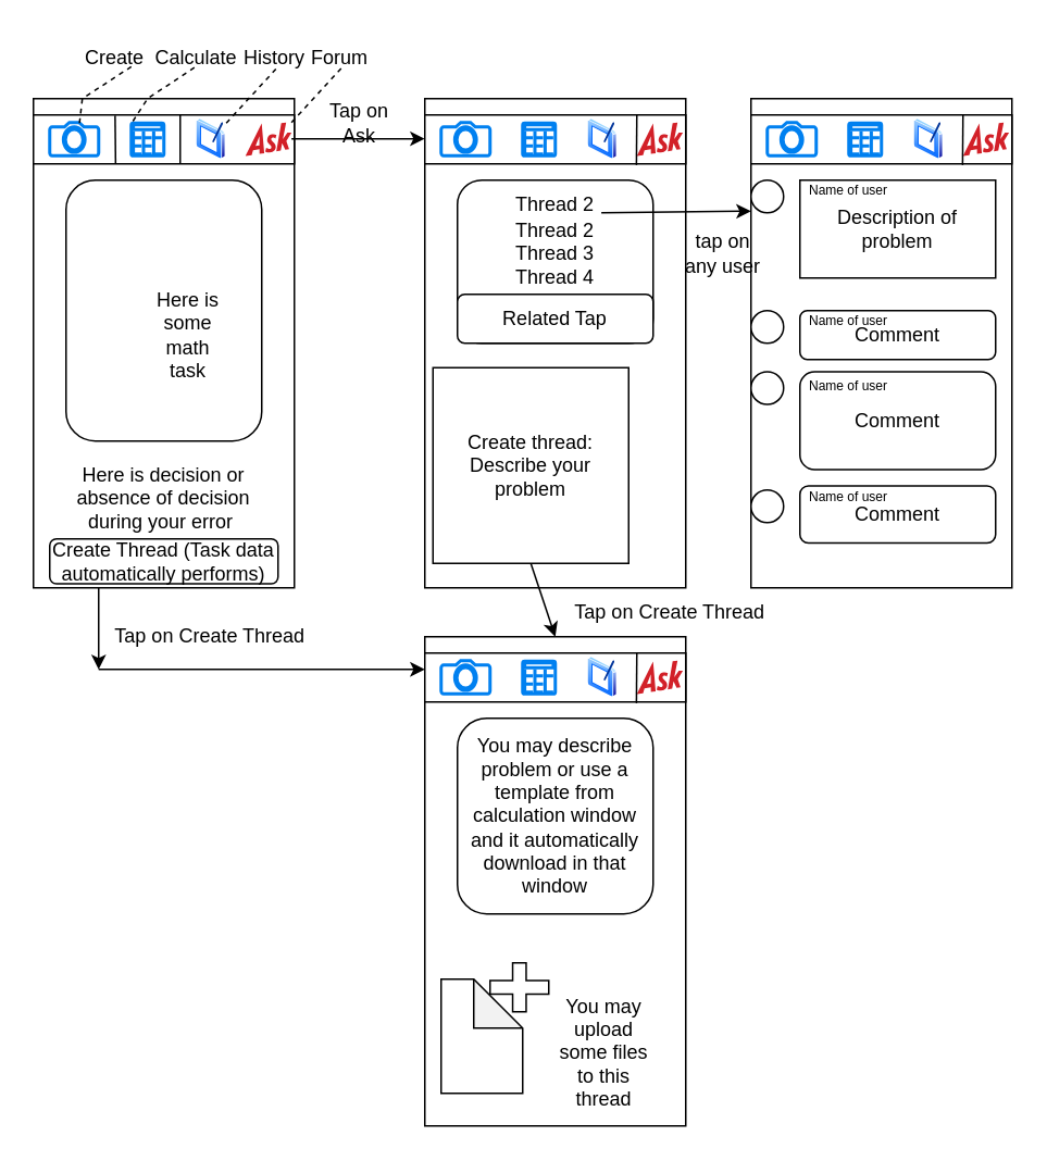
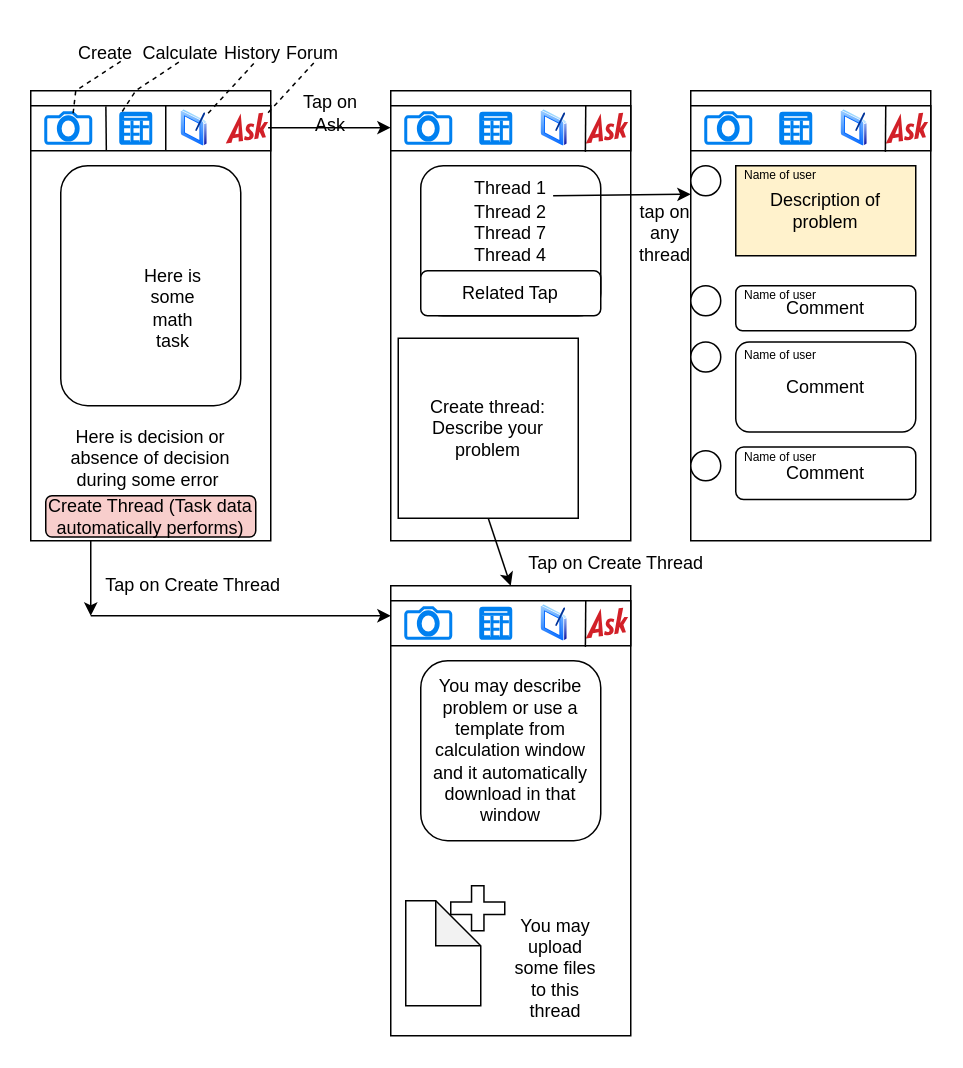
  <mxCell id="0" />
  <mxCell id="1" parent="0" />
  <mxCell id="2" value="" style="rounded=0;whiteSpace=wrap;html=1;" vertex="1" parent="1"><mxGeometry x="20" y="60" width="160" height="300" as="geometry" /></mxCell>
  <mxCell id="3" value="" style="rounded=1;whiteSpace=wrap;html=1;" vertex="1" parent="1"><mxGeometry x="40" y="110" width="120" height="160" as="geometry" /></mxCell>
  <mxCell id="4" value="" style="rounded=0;whiteSpace=wrap;html=1;" vertex="1" parent="1"><mxGeometry x="20" y="70" width="160" height="30" as="geometry" /></mxCell>
  <mxCell id="5" value="" style="html=1;verticalLabelPosition=bottom;align=center;labelBackgroundColor=#ffffff;verticalAlign=top;strokeWidth=2;strokeColor=#0080F0;shadow=0;dashed=0;shape=mxgraph.ios7.icons.camera;" vertex="1" parent="1"><mxGeometry x="30" y="74.6" width="30" height="20.4" as="geometry" /></mxCell>
  <mxCell id="6" value="" style="html=1;verticalLabelPosition=bottom;align=center;labelBackgroundColor=#ffffff;verticalAlign=top;strokeWidth=2;strokeColor=#0080F0;shadow=0;dashed=0;shape=mxgraph.ios7.icons.calculator;" vertex="1" parent="1"><mxGeometry x="80" y="75" width="20" height="20" as="geometry" /></mxCell>
  <mxCell id="7" value="" style="image;aspect=fixed;perimeter=ellipsePerimeter;html=1;align=center;shadow=0;dashed=0;spacingTop=3;image=img/lib/active_directory/tablet_pc.svg;" vertex="1" parent="1"><mxGeometry x="120" y="72.5" width="18.25" height="25" as="geometry" /></mxCell>
  <mxCell id="8" value="" style="dashed=0;outlineConnect=0;html=1;align=center;labelPosition=center;verticalLabelPosition=bottom;verticalAlign=top;shape=mxgraph.weblogos.ask;fillColor=#D22028;strokeColor=none" vertex="1" parent="1"><mxGeometry x="150" y="74.6" width="28.25" height="20.6" as="geometry" /></mxCell>
  <mxCell id="9" value="Here is some&lt;div&gt;math&lt;/div&gt;&lt;div&gt;task&lt;/div&gt;" style="text;html=1;align=center;verticalAlign=middle;whiteSpace=wrap;rounded=0;" vertex="1" parent="1"><mxGeometry x="85" y="150" width="60" height="110" as="geometry" /></mxCell>
- <mxCell id="10" value="Here is decision or absence of decision during your error&amp;nbsp;" style="text;html=1;align=center;verticalAlign=middle;whiteSpace=wrap;rounded=0;" vertex="1" parent="1"><mxGeometry x="40" y="280" width="120" height="50" as="geometry" /></mxCell>
+ <mxCell id="10" value="Here is decision or absence of decision during some error&amp;nbsp;" style="text;html=1;align=center;verticalAlign=middle;whiteSpace=wrap;rounded=0;" vertex="1" parent="1"><mxGeometry x="40" y="280" width="120" height="50" as="geometry" /></mxCell>
  <mxCell id="11" value="" style="endArrow=none;dashed=1;html=1;rounded=0;" edge="1" parent="1"><mxGeometry width="50" height="50" relative="1" as="geometry"><mxPoint x="178.25" y="74.6" as="sourcePoint" /><mxPoint x="210" y="40" as="targetPoint" /></mxGeometry></mxCell>
  <mxCell id="12" value="" style="endArrow=none;dashed=1;html=1;rounded=0;" edge="1" parent="1"><mxGeometry width="50" height="50" relative="1" as="geometry"><mxPoint x="138.25" y="75" as="sourcePoint" /><mxPoint x="170" y="40.4" as="targetPoint" /></mxGeometry></mxCell>
  <mxCell id="13" value="" style="endArrow=none;dashed=1;html=1;rounded=0;exitX=0.051;exitY=-0.059;exitDx=0;exitDy=0;exitPerimeter=0;" edge="1" parent="1" source="6"><mxGeometry width="50" height="50" relative="1" as="geometry"><mxPoint x="98.25" y="74.6" as="sourcePoint" /><mxPoint x="120" y="40" as="targetPoint" /><Array as="points"><mxPoint x="90" y="60" /></Array></mxGeometry></mxCell>
  <mxCell id="14" value="" style="endArrow=none;dashed=1;html=1;rounded=0;" edge="1" parent="1"><mxGeometry width="50" height="50" relative="1" as="geometry"><mxPoint x="48.25" y="75" as="sourcePoint" /><mxPoint x="80" y="40.4" as="targetPoint" /><Array as="points"><mxPoint x="50" y="60" /></Array></mxGeometry></mxCell>
  <mxCell id="15" value="Create" style="text;html=1;align=center;verticalAlign=middle;whiteSpace=wrap;rounded=0;" vertex="1" parent="1"><mxGeometry x="40" y="20" width="60" height="30" as="geometry" /></mxCell>
  <mxCell id="16" value="Calculate" style="text;html=1;align=center;verticalAlign=middle;whiteSpace=wrap;rounded=0;" vertex="1" parent="1"><mxGeometry x="90" y="20" width="60" height="30" as="geometry" /></mxCell>
  <mxCell id="17" value="History" style="text;html=1;align=center;verticalAlign=middle;whiteSpace=wrap;rounded=0;" vertex="1" parent="1"><mxGeometry x="138.25" y="20" width="60" height="30" as="geometry" /></mxCell>
  <mxCell id="18" value="Forum" style="text;html=1;align=center;verticalAlign=middle;whiteSpace=wrap;rounded=0;" vertex="1" parent="1"><mxGeometry x="178.25" y="20" width="60" height="30" as="geometry" /></mxCell>
  <mxCell id="19" value="" style="endArrow=classic;html=1;rounded=0;" edge="1" parent="1"><mxGeometry width="50" height="50" relative="1" as="geometry"><mxPoint x="178.25" y="84.6" as="sourcePoint" /><mxPoint x="260" y="84.6" as="targetPoint" /></mxGeometry></mxCell>
  <mxCell id="20" value="" style="rounded=0;whiteSpace=wrap;html=1;" vertex="1" parent="1"><mxGeometry x="260" y="60" width="160" height="300" as="geometry" /></mxCell>
  <mxCell id="21" value="" style="rounded=1;whiteSpace=wrap;html=1;" vertex="1" parent="1"><mxGeometry x="280" y="110" width="120" height="100" as="geometry" /></mxCell>
  <mxCell id="22" value="" style="rounded=0;whiteSpace=wrap;html=1;" vertex="1" parent="1"><mxGeometry x="260" y="70" width="160" height="30" as="geometry" /></mxCell>
  <mxCell id="23" value="" style="html=1;verticalLabelPosition=bottom;align=center;labelBackgroundColor=#ffffff;verticalAlign=top;strokeWidth=2;strokeColor=#0080F0;shadow=0;dashed=0;shape=mxgraph.ios7.icons.camera;" vertex="1" parent="1"><mxGeometry x="270" y="74.6" width="30" height="20.4" as="geometry" /></mxCell>
  <mxCell id="24" value="" style="html=1;verticalLabelPosition=bottom;align=center;labelBackgroundColor=#ffffff;verticalAlign=top;strokeWidth=2;strokeColor=#0080F0;shadow=0;dashed=0;shape=mxgraph.ios7.icons.calculator;" vertex="1" parent="1"><mxGeometry x="320" y="75" width="20" height="20" as="geometry" /></mxCell>
  <mxCell id="25" value="" style="image;aspect=fixed;perimeter=ellipsePerimeter;html=1;align=center;shadow=0;dashed=0;spacingTop=3;image=img/lib/active_directory/tablet_pc.svg;" vertex="1" parent="1"><mxGeometry x="360" y="72.5" width="18.25" height="25" as="geometry" /></mxCell>
  <mxCell id="26" value="" style="dashed=0;outlineConnect=0;html=1;align=center;labelPosition=center;verticalLabelPosition=bottom;verticalAlign=top;shape=mxgraph.weblogos.ask;fillColor=#D22028;strokeColor=none" vertex="1" parent="1"><mxGeometry x="390" y="74.6" width="28.25" height="20.6" as="geometry" /></mxCell>
- <mxCell id="27" value="Thread 2" style="text;html=1;align=center;verticalAlign=middle;whiteSpace=wrap;rounded=0;" vertex="1" parent="1"><mxGeometry x="310" y="110" width="60" height="30" as="geometry" /></mxCell>
- <mxCell id="28" value="Thread 2&lt;div&gt;Thread 3&lt;/div&gt;&lt;div&gt;Thread 4&lt;/div&gt;" style="text;html=1;align=center;verticalAlign=middle;whiteSpace=wrap;rounded=0;" vertex="1" parent="1"><mxGeometry x="310" y="140" width="60" height="30" as="geometry" /></mxCell>
+ <mxCell id="27" value="Thread 1" style="text;html=1;align=center;verticalAlign=middle;whiteSpace=wrap;rounded=0;" vertex="1" parent="1"><mxGeometry x="310" y="110" width="60" height="30" as="geometry" /></mxCell>
+ <mxCell id="28" value="Thread 2&lt;div&gt;Thread 7&lt;/div&gt;&lt;div&gt;Thread 4&lt;/div&gt;" style="text;html=1;align=center;verticalAlign=middle;whiteSpace=wrap;rounded=0;" vertex="1" parent="1"><mxGeometry x="310" y="140" width="60" height="30" as="geometry" /></mxCell>
  <mxCell id="29" value="Related Tap" style="rounded=1;whiteSpace=wrap;html=1;" vertex="1" parent="1"><mxGeometry x="280" y="180" width="120" height="30" as="geometry" /></mxCell>
  <mxCell id="30" value="Create thread:&lt;div&gt;Describe your problem&lt;/div&gt;" style="rounded=0;whiteSpace=wrap;html=1;" vertex="1" parent="1"><mxGeometry x="265" y="225" width="120" height="120" as="geometry" /></mxCell>
  <mxCell id="31" value="Tap on Ask" style="text;html=1;align=center;verticalAlign=middle;whiteSpace=wrap;rounded=0;" vertex="1" parent="1"><mxGeometry x="190" y="60" width="60" height="30" as="geometry" /></mxCell>
  <mxCell id="32" value="" style="endArrow=none;html=1;rounded=0;entryX=0.313;entryY=0.014;entryDx=0;entryDy=0;entryPerimeter=0;exitX=0.315;exitY=0.998;exitDx=0;exitDy=0;exitPerimeter=0;" edge="1" parent="1" source="4" target="4"><mxGeometry width="50" height="50" relative="1" as="geometry"><mxPoint x="120" y="170" as="sourcePoint" /><mxPoint x="170" y="120" as="targetPoint" /></mxGeometry></mxCell>
  <mxCell id="33" value="" style="endArrow=none;html=1;rounded=0;entryX=0.313;entryY=0.014;entryDx=0;entryDy=0;entryPerimeter=0;exitX=0.315;exitY=0.998;exitDx=0;exitDy=0;exitPerimeter=0;" edge="1" parent="1"><mxGeometry width="50" height="50" relative="1" as="geometry"><mxPoint x="110" y="100" as="sourcePoint" /><mxPoint x="110" y="70" as="targetPoint" /></mxGeometry></mxCell>
  <mxCell id="34" value="" style="endArrow=none;html=1;rounded=0;exitX=0.811;exitY=1.025;exitDx=0;exitDy=0;exitPerimeter=0;" edge="1" parent="1" source="22"><mxGeometry width="50" height="50" relative="1" as="geometry"><mxPoint x="360" y="130" as="sourcePoint" /><mxPoint x="390" y="70" as="targetPoint" /></mxGeometry></mxCell>
  <mxCell id="35" value="" style="endArrow=classic;html=1;rounded=0;entryX=0;entryY=0.23;entryDx=0;entryDy=0;entryPerimeter=0;" edge="1" parent="1" target="36"><mxGeometry width="50" height="50" relative="1" as="geometry"><mxPoint x="368.25" y="130" as="sourcePoint" /><mxPoint x="418.25" y="80" as="targetPoint" /></mxGeometry></mxCell>
  <mxCell id="36" value="" style="rounded=0;whiteSpace=wrap;html=1;" vertex="1" parent="1"><mxGeometry x="460" y="60" width="160" height="300" as="geometry" /></mxCell>
  <mxCell id="37" value="" style="rounded=0;whiteSpace=wrap;html=1;" vertex="1" parent="1"><mxGeometry x="460" y="70" width="160" height="30" as="geometry" /></mxCell>
  <mxCell id="38" value="" style="html=1;verticalLabelPosition=bottom;align=center;labelBackgroundColor=#ffffff;verticalAlign=top;strokeWidth=2;strokeColor=#0080F0;shadow=0;dashed=0;shape=mxgraph.ios7.icons.camera;" vertex="1" parent="1"><mxGeometry x="470" y="74.6" width="30" height="20.4" as="geometry" /></mxCell>
  <mxCell id="39" value="" style="html=1;verticalLabelPosition=bottom;align=center;labelBackgroundColor=#ffffff;verticalAlign=top;strokeWidth=2;strokeColor=#0080F0;shadow=0;dashed=0;shape=mxgraph.ios7.icons.calculator;" vertex="1" parent="1"><mxGeometry x="520" y="75" width="20" height="20" as="geometry" /></mxCell>
  <mxCell id="40" value="" style="image;aspect=fixed;perimeter=ellipsePerimeter;html=1;align=center;shadow=0;dashed=0;spacingTop=3;image=img/lib/active_directory/tablet_pc.svg;" vertex="1" parent="1"><mxGeometry x="560" y="72.5" width="18.25" height="25" as="geometry" /></mxCell>
  <mxCell id="41" value="" style="dashed=0;outlineConnect=0;html=1;align=center;labelPosition=center;verticalLabelPosition=bottom;verticalAlign=top;shape=mxgraph.weblogos.ask;fillColor=#D22028;strokeColor=none" vertex="1" parent="1"><mxGeometry x="590" y="74.6" width="28.25" height="20.6" as="geometry" /></mxCell>
  <mxCell id="42" value="" style="endArrow=none;html=1;rounded=0;exitX=0.811;exitY=1.025;exitDx=0;exitDy=0;exitPerimeter=0;" edge="1" parent="1" source="37"><mxGeometry width="50" height="50" relative="1" as="geometry"><mxPoint x="560" y="130" as="sourcePoint" /><mxPoint x="590" y="70" as="targetPoint" /></mxGeometry></mxCell>
- <mxCell id="43" value="Description of problem" style="rounded=0;whiteSpace=wrap;html=1;" vertex="1" parent="1"><mxGeometry x="490" y="110" width="120" height="60" as="geometry" /></mxCell>
+ <mxCell id="43" value="Description of problem" style="rounded=0;whiteSpace=wrap;html=1;fillColor=#fff2cc;" vertex="1" parent="1"><mxGeometry x="490" y="110" width="120" height="60" as="geometry" /></mxCell>
  <mxCell id="44" value="Comment" style="rounded=1;whiteSpace=wrap;html=1;" vertex="1" parent="1"><mxGeometry x="490" y="190" width="120" height="30" as="geometry" /></mxCell>
  <mxCell id="45" value="Comment" style="rounded=1;whiteSpace=wrap;html=1;" vertex="1" parent="1"><mxGeometry x="490" y="227.5" width="120" height="60" as="geometry" /></mxCell>
  <mxCell id="46" value="Comment" style="rounded=1;whiteSpace=wrap;html=1;" vertex="1" parent="1"><mxGeometry x="490" y="297.5" width="120" height="35" as="geometry" /></mxCell>
  <mxCell id="47" value="&lt;span style=&quot;font-size: 8px;&quot;&gt;Name of user&lt;/span&gt;" style="text;html=1;align=center;verticalAlign=middle;whiteSpace=wrap;rounded=0;" vertex="1" parent="1"><mxGeometry x="490" y="100" width="60" height="30" as="geometry" /></mxCell>
  <mxCell id="48" value="&lt;span style=&quot;font-size: 8px;&quot;&gt;Name of user&lt;/span&gt;" style="text;html=1;align=center;verticalAlign=middle;whiteSpace=wrap;rounded=0;" vertex="1" parent="1"><mxGeometry x="490" y="180" width="60" height="30" as="geometry" /></mxCell>
  <mxCell id="49" value="" style="ellipse;whiteSpace=wrap;html=1;aspect=fixed;" vertex="1" parent="1"><mxGeometry x="460" y="110" width="20" height="20" as="geometry" /></mxCell>
  <mxCell id="50" value="" style="ellipse;whiteSpace=wrap;html=1;aspect=fixed;" vertex="1" parent="1"><mxGeometry x="460" y="190" width="20" height="20" as="geometry" /></mxCell>
  <mxCell id="51" value="" style="ellipse;whiteSpace=wrap;html=1;aspect=fixed;" vertex="1" parent="1"><mxGeometry x="460" y="227.5" width="20" height="20" as="geometry" /></mxCell>
  <mxCell id="52" value="" style="ellipse;whiteSpace=wrap;html=1;aspect=fixed;" vertex="1" parent="1"><mxGeometry x="460" y="300" width="20" height="20" as="geometry" /></mxCell>
  <mxCell id="53" value="&lt;span style=&quot;font-size: 8px;&quot;&gt;Name of user&lt;/span&gt;" style="text;html=1;align=center;verticalAlign=middle;whiteSpace=wrap;rounded=0;" vertex="1" parent="1"><mxGeometry x="490" y="220" width="60" height="30" as="geometry" /></mxCell>
  <mxCell id="54" value="&lt;span style=&quot;font-size: 8px;&quot;&gt;Name of user&lt;/span&gt;" style="text;html=1;align=center;verticalAlign=middle;whiteSpace=wrap;rounded=0;" vertex="1" parent="1"><mxGeometry x="490" y="287.5" width="60" height="30" as="geometry" /></mxCell>
- <mxCell id="55" value="tap on any user" style="text;html=1;align=center;verticalAlign=middle;whiteSpace=wrap;rounded=0;" vertex="1" parent="1"><mxGeometry x="418.25" y="140" width="50" height="30" as="geometry" /></mxCell>
+ <mxCell id="55" value="tap on any thread" style="text;html=1;align=center;verticalAlign=middle;whiteSpace=wrap;rounded=0;" vertex="1" parent="1"><mxGeometry x="418.25" y="140" width="50" height="30" as="geometry" /></mxCell>
  <mxCell id="56" value="" style="endArrow=classic;html=1;rounded=0;exitX=0.25;exitY=1;exitDx=0;exitDy=0;" edge="1" parent="1" source="2"><mxGeometry width="50" height="50" relative="1" as="geometry"><mxPoint x="300" y="260" as="sourcePoint" /><mxPoint x="60" y="410" as="targetPoint" /></mxGeometry></mxCell>
- <mxCell id="57" value="Create Thread (Task data automatically performs)" style="rounded=1;whiteSpace=wrap;html=1;" vertex="1" parent="1"><mxGeometry x="30" y="330" width="140" height="27.5" as="geometry" /></mxCell>
+ <mxCell id="57" value="Create Thread (Task data automatically performs)" style="rounded=1;whiteSpace=wrap;html=1;fillColor=#f8cecc;" vertex="1" parent="1"><mxGeometry x="30" y="330" width="140" height="27.5" as="geometry" /></mxCell>
  <mxCell id="58" value="" style="endArrow=classic;html=1;rounded=0;" edge="1" parent="1"><mxGeometry width="50" height="50" relative="1" as="geometry"><mxPoint x="60" y="410" as="sourcePoint" /><mxPoint x="260" y="410" as="targetPoint" /></mxGeometry></mxCell>
  <mxCell id="59" value="" style="rounded=0;whiteSpace=wrap;html=1;" vertex="1" parent="1"><mxGeometry x="260" y="390" width="160" height="300" as="geometry" /></mxCell>
  <mxCell id="60" value="" style="rounded=0;whiteSpace=wrap;html=1;" vertex="1" parent="1"><mxGeometry x="260" y="400" width="160" height="30" as="geometry" /></mxCell>
  <mxCell id="61" value="" style="html=1;verticalLabelPosition=bottom;align=center;labelBackgroundColor=#ffffff;verticalAlign=top;strokeWidth=2;strokeColor=#0080F0;shadow=0;dashed=0;shape=mxgraph.ios7.icons.camera;" vertex="1" parent="1"><mxGeometry x="270" y="404.6" width="30" height="20.4" as="geometry" /></mxCell>
  <mxCell id="62" value="" style="html=1;verticalLabelPosition=bottom;align=center;labelBackgroundColor=#ffffff;verticalAlign=top;strokeWidth=2;strokeColor=#0080F0;shadow=0;dashed=0;shape=mxgraph.ios7.icons.calculator;" vertex="1" parent="1"><mxGeometry x="320" y="405" width="20" height="20" as="geometry" /></mxCell>
  <mxCell id="63" value="" style="image;aspect=fixed;perimeter=ellipsePerimeter;html=1;align=center;shadow=0;dashed=0;spacingTop=3;image=img/lib/active_directory/tablet_pc.svg;" vertex="1" parent="1"><mxGeometry x="360" y="402.5" width="18.25" height="25" as="geometry" /></mxCell>
  <mxCell id="64" value="" style="dashed=0;outlineConnect=0;html=1;align=center;labelPosition=center;verticalLabelPosition=bottom;verticalAlign=top;shape=mxgraph.weblogos.ask;fillColor=#D22028;strokeColor=none" vertex="1" parent="1"><mxGeometry x="390" y="404.6" width="28.25" height="20.6" as="geometry" /></mxCell>
  <mxCell id="65" value="" style="endArrow=none;html=1;rounded=0;exitX=0.811;exitY=1.025;exitDx=0;exitDy=0;exitPerimeter=0;" edge="1" parent="1" source="60"><mxGeometry width="50" height="50" relative="1" as="geometry"><mxPoint x="360" y="460" as="sourcePoint" /><mxPoint x="390" y="400" as="targetPoint" /></mxGeometry></mxCell>
  <mxCell id="66" value="Tap on Create Thread" style="text;html=1;align=center;verticalAlign=middle;resizable=0;points=[];autosize=1;strokeColor=none;fillColor=none;" vertex="1" parent="1"><mxGeometry x="58.25" y="375" width="140" height="30" as="geometry" /></mxCell>
  <mxCell id="67" value="" style="endArrow=classic;html=1;rounded=0;exitX=0.5;exitY=1;exitDx=0;exitDy=0;entryX=0.5;entryY=0;entryDx=0;entryDy=0;" edge="1" parent="1" source="30" target="59"><mxGeometry width="50" height="50" relative="1" as="geometry"><mxPoint x="300" y="430" as="sourcePoint" /><mxPoint x="350" y="380" as="targetPoint" /></mxGeometry></mxCell>
  <mxCell id="68" value="You may describe problem or use a template from calculation window and it automatically download in that window" style="whiteSpace=wrap;html=1;rounded=1;" vertex="1" parent="1"><mxGeometry x="280" y="440" width="120" height="120" as="geometry" /></mxCell>
  <mxCell id="69" value="" style="shape=note;whiteSpace=wrap;html=1;backgroundOutline=1;darkOpacity=0.05;" vertex="1" parent="1"><mxGeometry x="270" y="600" width="50" height="70" as="geometry" /></mxCell>
  <mxCell id="70" value="" style="shape=cross;whiteSpace=wrap;html=1;size=0.276;" vertex="1" parent="1"><mxGeometry x="300" y="590" width="36" height="30" as="geometry" /></mxCell>
  <mxCell id="71" value="You may upload some files to this thread" style="text;html=1;align=center;verticalAlign=middle;whiteSpace=wrap;rounded=0;" vertex="1" parent="1"><mxGeometry x="340" y="630" width="60" height="30" as="geometry" /></mxCell>
  <mxCell id="72" value="Tap on Create Thread" style="text;html=1;align=center;verticalAlign=middle;resizable=0;points=[];autosize=1;strokeColor=none;fillColor=none;" vertex="1" parent="1"><mxGeometry x="340" y="360" width="140" height="30" as="geometry" /></mxCell>
